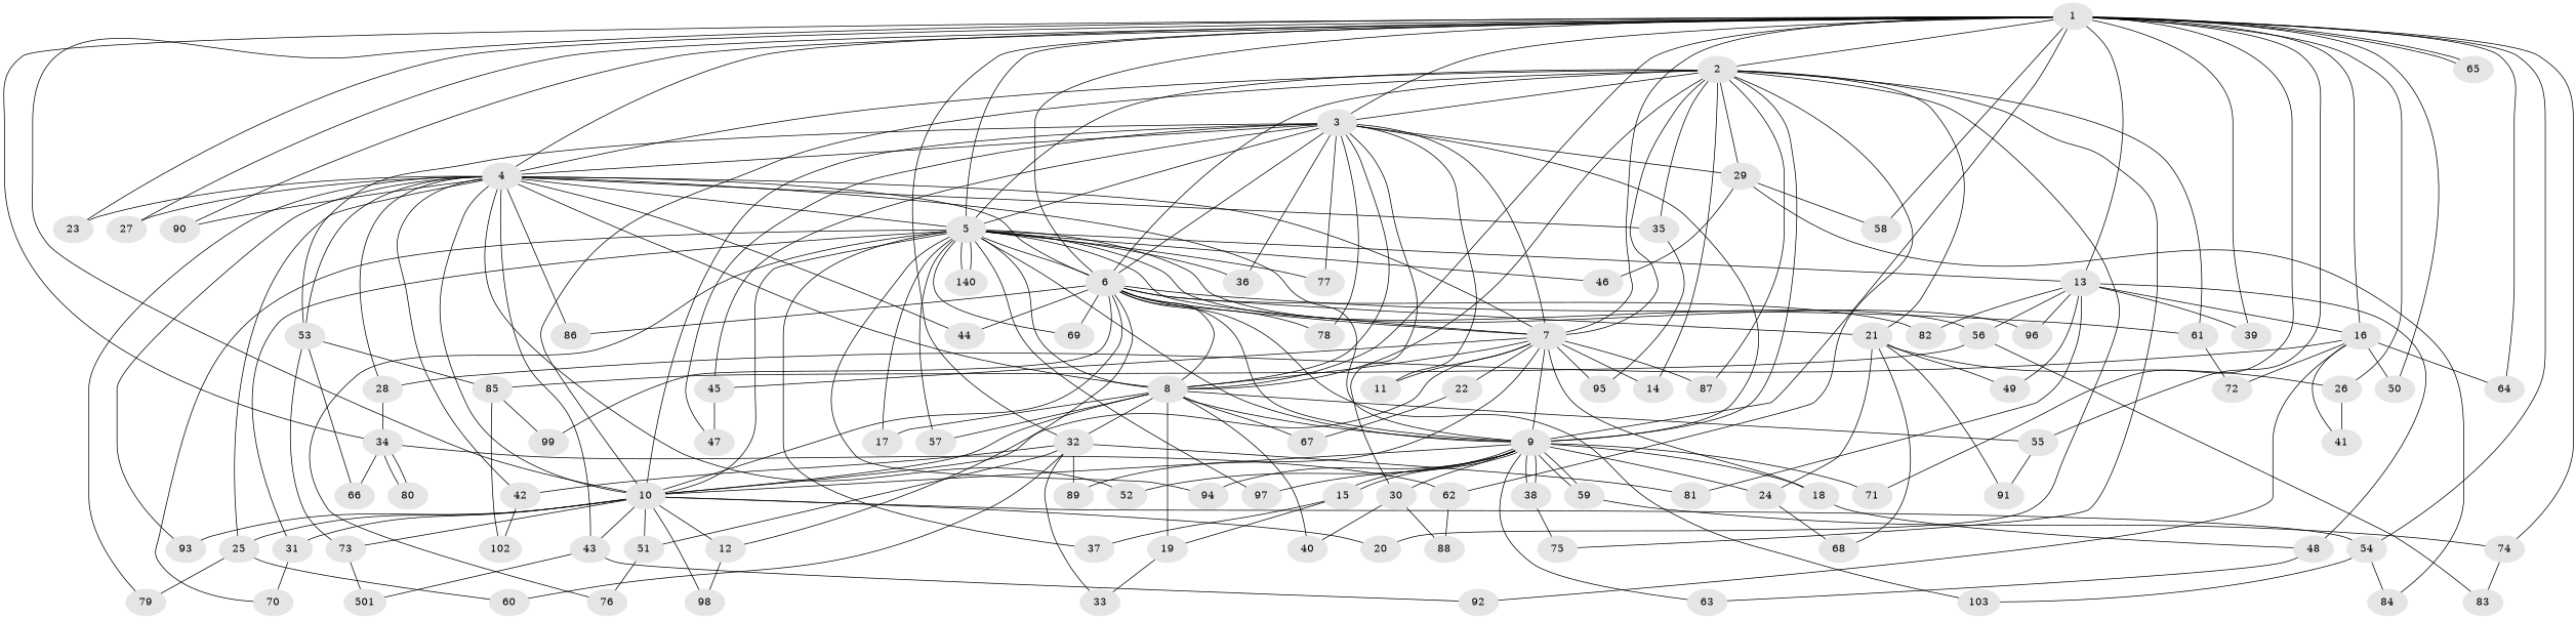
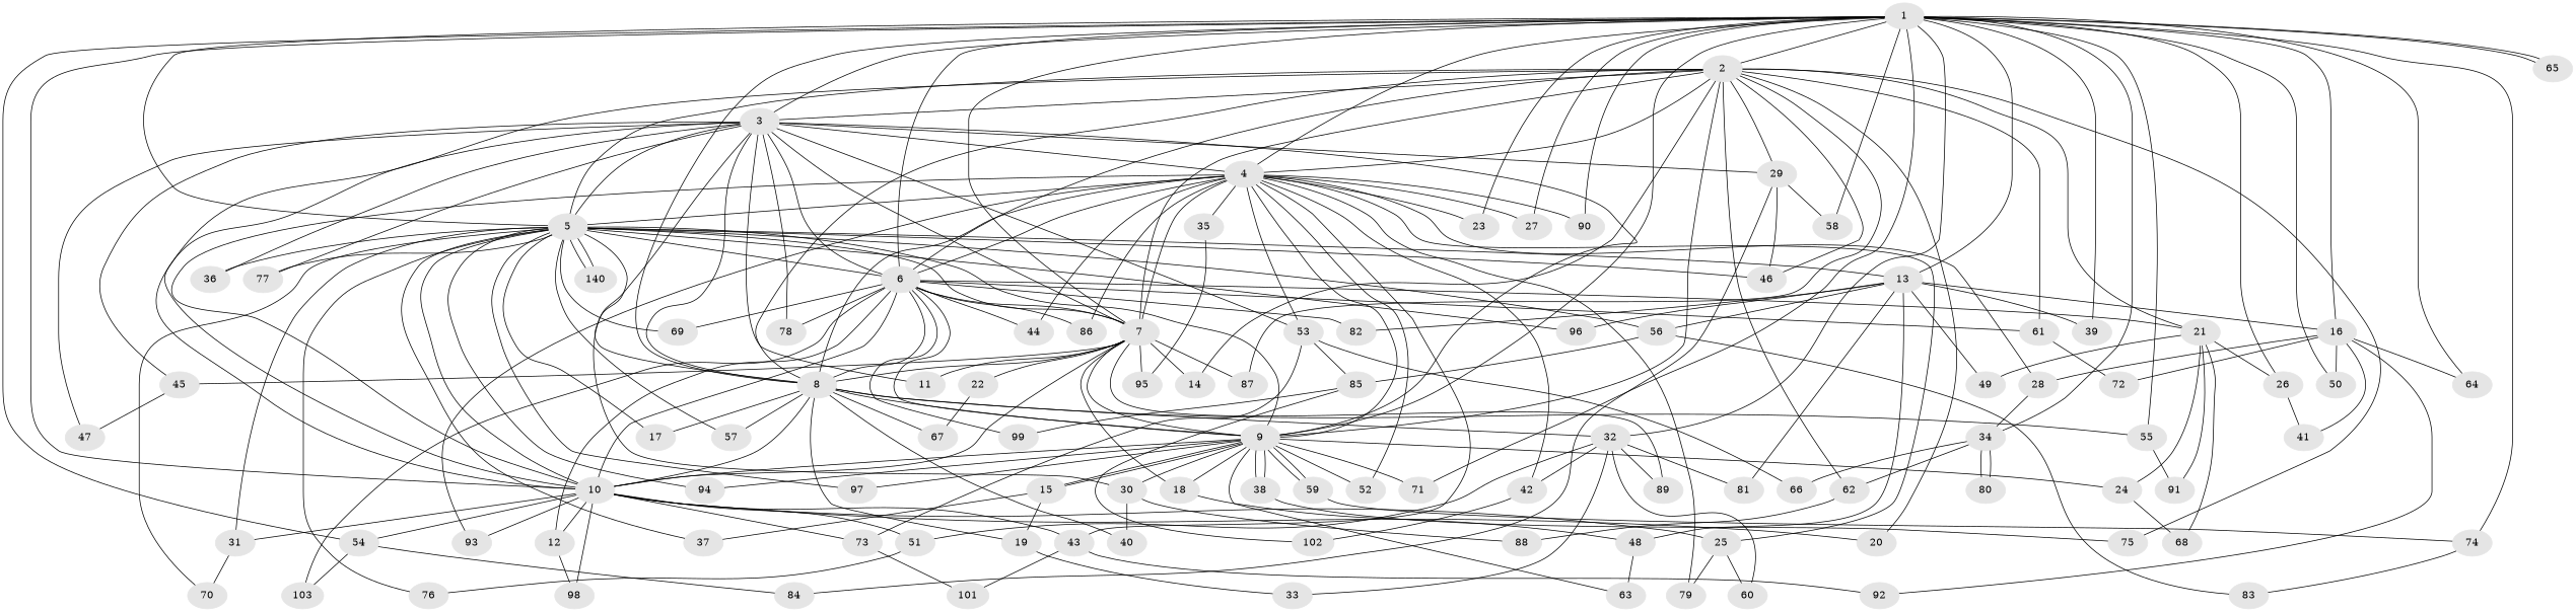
  graph {
    node [color=gray90 style=filled]
    1
    2
    3
    4
    5
    6
    7
    8
    9
    10
    13
    16
    23
    26
    27
    32
    34
    39
    50
    54
    55
    58
    64
    65
    71
    74
    90
    14
    20
    21
    29
    35
    61
    62
    75
    87
    53
    11
    30
    36
    45
    47
    77
    78
    25
    28
    42
    43
    44
    52
    79
    86
    93
    17
    31
    37
    46
    56
    57
    69
    70
    76
    94
    96
    97
    n66 [label=140]
    12
    82
    99
    103
    22
    18
    89
    95
    19
    40
    67
    15
    24
    38
    59
    63
    51
    73
    98
    48
    49
    81
    41
    72
    92
    33
    60
    66
    80
    84
    91
    83
    68
    85
    88
    102
-   101 [label=501]
+   101
    1 -- 2
    1 -- 3
    1 -- 4
    1 -- 5
    1 -- 6
    1 -- 7
    1 -- 8
    1 -- 9
    1 -- 10
    1 -- 13
    1 -- 16
    1 -- 23
    1 -- 26
    1 -- 27
    1 -- 32
    1 -- 34
    1 -- 39
    1 -- 50
    1 -- 54
    1 -- 55
    1 -- 58
    1 -- 64
    1 -- 65
    1 -- 65
    1 -- 71
    1 -- 74
    1 -- 90
    2 -- 3
    2 -- 4
    2 -- 5
    2 -- 6
    2 -- 7
    2 -- 8
    2 -- 9
    2 -- 10
    2 -- 14
    2 -- 20
    2 -- 21
    2 -- 29
-   2 -- 35
+   2 -- 46
    2 -- 61
    2 -- 62
    2 -- 75
    2 -- 87
    3 -- 4
    3 -- 5
    3 -- 6
    3 -- 7
    3 -- 8
    3 -- 9
    3 -- 10
    3 -- 29
    3 -- 53
    3 -- 11
    3 -- 30
    3 -- 36
    3 -- 45
    3 -- 47
    3 -- 77
    3 -- 78
    4 -- 5
    4 -- 6
    4 -- 7
    4 -- 8
    4 -- 9
    4 -- 10
    4 -- 23
    4 -- 27
    4 -- 90
    4 -- 35
    4 -- 53
    4 -- 25
    4 -- 28
    4 -- 42
    4 -- 43
    4 -- 44
    4 -- 52
    4 -- 79
    4 -- 86
    4 -- 93
    5 -- 6
    5 -- 7
    5 -- 8
    5 -- 9
    5 -- 10
    5 -- 13
    5 -- 36
    5 -- 77
    5 -- 17
    5 -- 31
    5 -- 37
    5 -- 46
    5 -- 56
    5 -- 57
    5 -- 69
    5 -- 70
    5 -- 76
    5 -- 94
    5 -- 96
    5 -- 97
    5 -- n66
    5 -- n66
    6 -- 7
    6 -- 8
    6 -- 9
    6 -- 10
    6 -- 21
    6 -- 61
    6 -- 78
    6 -- 44
    6 -- 86
    6 -- 69
    6 -- 12
    6 -- 82
    6 -- 99
    6 -- 103
    7 -- 8
    7 -- 9
    7 -- 10
    7 -- 14
    7 -- 87
    7 -- 11
    7 -- 45
    7 -- 22
    7 -- 18
    7 -- 89
    7 -- 95
    8 -- 9
    8 -- 10
    8 -- 32
    8 -- 55
    8 -- 17
    8 -- 57
    8 -- 19
    8 -- 40
    8 -- 67
    9 -- 10
    9 -- 71
    9 -- 30
    9 -- 52
    9 -- 94
    9 -- 97
    9 -- 18
    9 -- 15
    9 -- 15
    9 -- 24
    9 -- 38
    9 -- 38
    9 -- 59
    9 -- 59
    9 -- 63
    10 -- 54
    10 -- 20
    10 -- 25
    10 -- 43
    10 -- 93
    10 -- 31
    10 -- 12
    10 -- 51
    10 -- 73
    10 -- 98
    13 -- 16
    13 -- 39
    13 -- 56
    13 -- 96
    13 -- 82
    13 -- 48
    13 -- 49
    13 -- 81
    16 -- 50
    16 -- 64
    16 -- 28
    16 -- 41
    16 -- 72
    16 -- 92
    26 -- 41
    32 -- 42
    32 -- 89
    32 -- 51
    32 -- 81
    32 -- 33
    32 -- 60
    34 -- 62
    34 -- 66
    34 -- 80
    34 -- 80
    54 -- 103
    54 -- 84
    55 -- 91
    74 -- 83
    21 -- 26
    21 -- 24
    21 -- 49
    21 -- 91
    21 -- 68
    29 -- 58
    29 -- 46
    29 -- 84
    35 -- 95
    61 -- 72
    62 -- 88
    53 -- 73
    53 -- 66
    53 -- 85
    30 -- 40
    30 -- 88
    45 -- 47
    25 -- 79
    25 -- 60
    28 -- 34
    42 -- 102
    43 -- 92
    43 -- 101
    31 -- 70
    56 -- 83
    56 -- 85
    12 -- 98
    22 -- 67
    18 -- 48
    19 -- 33
    15 -- 37
    15 -- 19
    24 -- 68
    38 -- 75
    59 -- 74
    51 -- 76
    73 -- 101
    48 -- 63
    85 -- 99
    85 -- 102
  }
